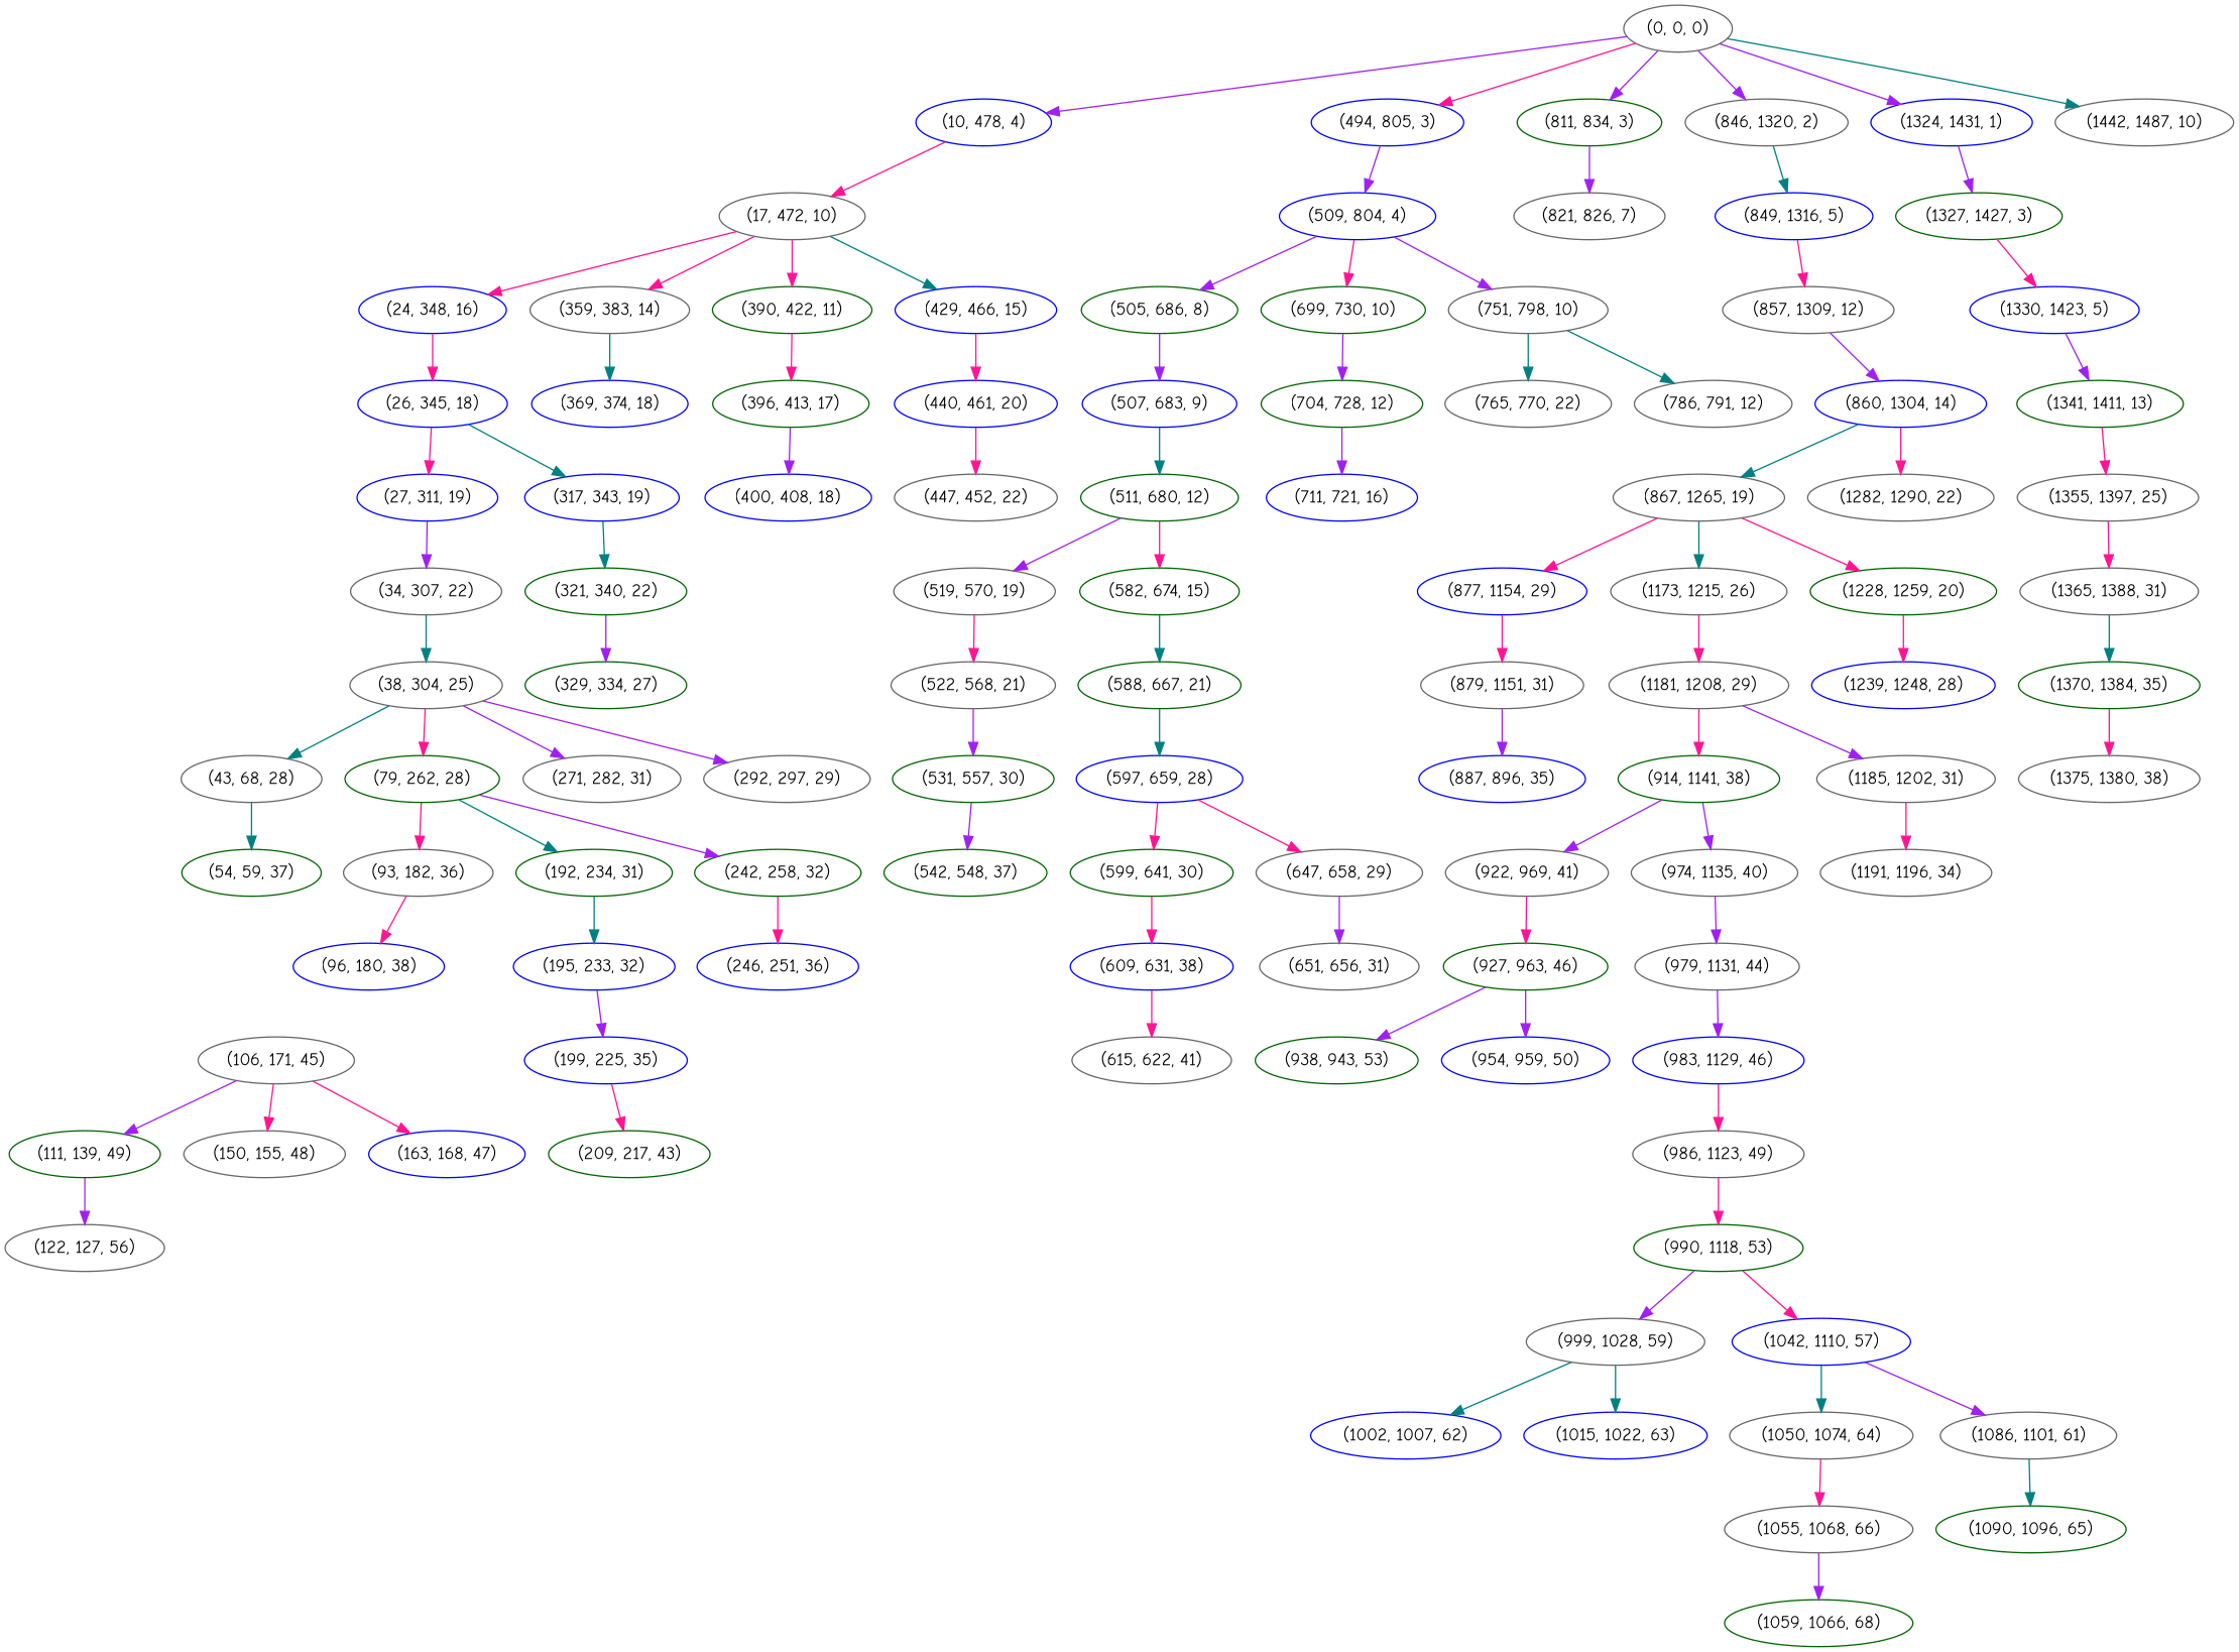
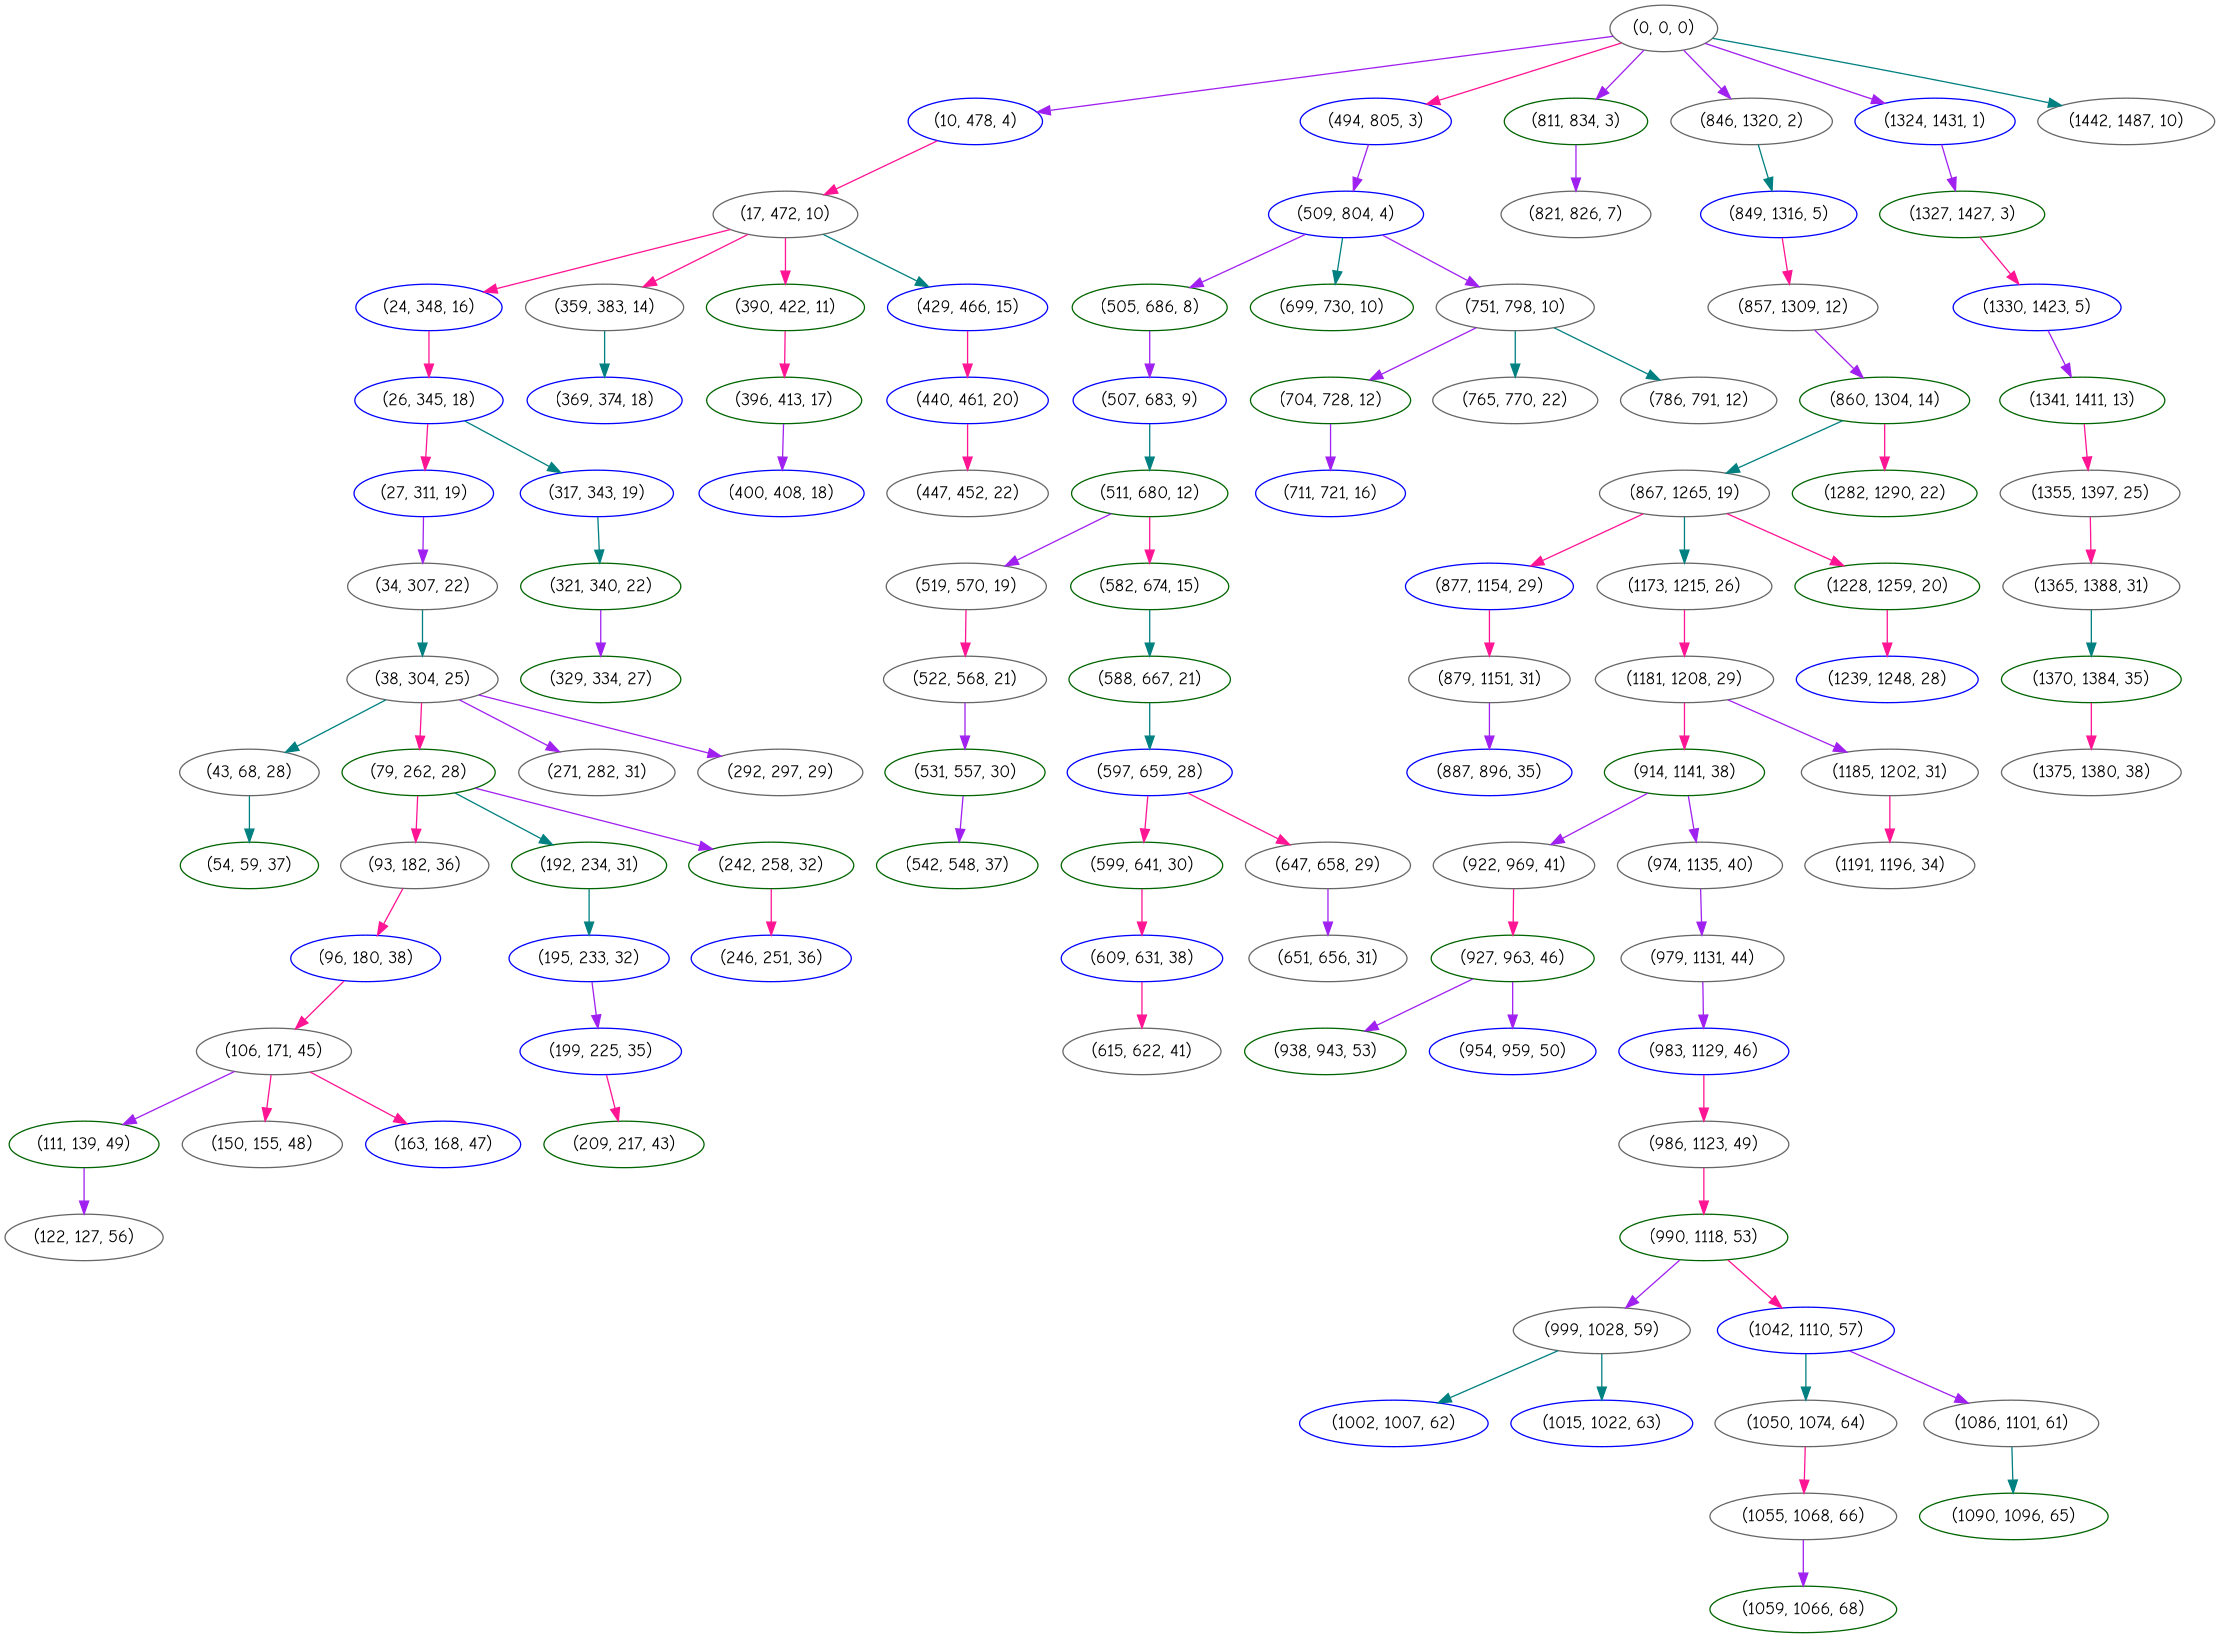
  digraph {
    fontname="Comic Neue"
    node [color=gray40 fontname="Comic Neue"]
    edge [color=deeppink fontname="Comic Neue"]
    "(10, 478, 4)" [color=blue]
    "(0, 0, 0)"
    "(494, 805, 3)" [color=blue]
    "(811, 834, 3)" [color=darkgreen]
    "(846, 1320, 2)"
    "(1324, 1431, 1)" [color=blue]
    n7 [label="(1442, 1487, 10)"]
    "(17, 472, 10)"
    n9 [color=blue label="(509, 804, 4)"]
    "(821, 826, 7)"
    "(849, 1316, 5)" [color=blue]
    "(1327, 1427, 3)" [color=darkgreen]
    "(24, 348, 16)" [color=blue]
    "(359, 383, 14)"
    "(390, 422, 11)" [color=darkgreen]
    "(429, 466, 15)" [color=blue]
    "(26, 345, 18)" [color=blue]
    "(369, 374, 18)" [color=blue]
    "(396, 413, 17)" [color=darkgreen]
    "(440, 461, 20)" [color=blue]
    "(27, 311, 19)" [color=blue]
    "(317, 343, 19)" [color=blue]
    "(34, 307, 22)"
    "(321, 340, 22)" [color=darkgreen]
    "(38, 304, 25)"
    "(43, 68, 28)"
    "(79, 262, 28)" [color=darkgreen]
    "(271, 282, 31)"
    "(292, 297, 29)"
    "(54, 59, 37)" [color=darkgreen]
    "(93, 182, 36)"
    "(192, 234, 31)" [color=darkgreen]
    "(242, 258, 32)" [color=darkgreen]
    "(96, 180, 38)" [color=blue]
    "(195, 233, 32)" [color=blue]
    "(246, 251, 36)" [color=blue]
    "(106, 171, 45)"
    "(111, 139, 49)" [color=darkgreen]
    "(150, 155, 48)"
    "(163, 168, 47)" [color=blue]
    "(122, 127, 56)"
    "(199, 225, 35)" [color=blue]
    "(209, 217, 43)" [color=darkgreen]
    "(329, 334, 27)" [color=darkgreen]
    "(400, 408, 18)" [color=blue]
    "(447, 452, 22)"
    "(505, 686, 8)" [color=darkgreen]
    "(699, 730, 10)" [color=darkgreen]
    "(751, 798, 10)"
    "(507, 683, 9)" [color=blue]
    "(704, 728, 12)" [color=darkgreen]
    "(765, 770, 22)"
    "(786, 791, 12)"
    "(511, 680, 12)" [color=darkgreen]
    "(519, 570, 19)"
    "(582, 674, 15)" [color=darkgreen]
    "(522, 568, 21)"
    "(588, 667, 21)" [color=darkgreen]
    "(531, 557, 30)" [color=darkgreen]
    "(542, 548, 37)" [color=darkgreen]
    "(597, 659, 28)" [color=blue]
    "(599, 641, 30)" [color=darkgreen]
    "(647, 658, 29)"
    "(609, 631, 38)" [color=blue]
    "(651, 656, 31)"
    "(615, 622, 41)"
    "(711, 721, 16)" [color=blue]
    "(857, 1309, 12)"
-   "(860, 1304, 14)" [color=blue]
+   "(860, 1304, 14)" [color=darkgreen]
    "(867, 1265, 19)"
-   "(1282, 1290, 22)"
+   "(1282, 1290, 22)" [color=darkgreen]
    "(877, 1154, 29)" [color=blue]
    "(1173, 1215, 26)"
    "(1228, 1259, 20)" [color=darkgreen]
    "(879, 1151, 31)"
    "(1181, 1208, 29)"
    "(1239, 1248, 28)" [color=blue]
    "(887, 896, 35)" [color=blue]
    "(914, 1141, 38)" [color=darkgreen]
    "(922, 969, 41)"
    "(974, 1135, 40)"
    "(927, 963, 46)" [color=darkgreen]
    "(979, 1131, 44)"
    "(938, 943, 53)" [color=darkgreen]
    "(954, 959, 50)" [color=blue]
    "(983, 1129, 46)" [color=blue]
    "(986, 1123, 49)"
    "(990, 1118, 53)" [color=darkgreen]
    "(999, 1028, 59)"
    "(1042, 1110, 57)" [color=blue]
    "(1002, 1007, 62)" [color=blue]
    "(1015, 1022, 63)" [color=blue]
    "(1050, 1074, 64)"
    "(1086, 1101, 61)"
    "(1055, 1068, 66)"
    "(1090, 1096, 65)" [color=darkgreen]
    "(1059, 1066, 68)" [color=darkgreen]
    "(1185, 1202, 31)"
    "(1191, 1196, 34)"
    "(1330, 1423, 5)" [color=blue]
    "(1341, 1411, 13)" [color=darkgreen]
    "(1355, 1397, 25)"
    "(1365, 1388, 31)"
    "(1370, 1384, 35)" [color=darkgreen]
    "(1375, 1380, 38)"
    "(10, 478, 4)" -> "(17, 472, 10)"
    "(0, 0, 0)" -> "(10, 478, 4)" [color=purple]
    "(0, 0, 0)" -> "(494, 805, 3)"
    "(0, 0, 0)" -> "(811, 834, 3)" [color=purple]
    "(0, 0, 0)" -> "(846, 1320, 2)" [color=purple]
    "(0, 0, 0)" -> "(1324, 1431, 1)" [color=purple]
    "(0, 0, 0)" -> n7 [color=teal]
    "(494, 805, 3)" -> n9 [color=purple]
    "(811, 834, 3)" -> "(821, 826, 7)" [color=purple]
    "(846, 1320, 2)" -> "(849, 1316, 5)" [color=teal]
    "(1324, 1431, 1)" -> "(1327, 1427, 3)" [color=purple]
    "(17, 472, 10)" -> "(24, 348, 16)"
    "(17, 472, 10)" -> "(359, 383, 14)"
    "(17, 472, 10)" -> "(390, 422, 11)"
    "(17, 472, 10)" -> "(429, 466, 15)" [color=teal]
    n9 -> "(505, 686, 8)" [color=purple]
-   n9 -> "(699, 730, 10)"
+   n9 -> "(699, 730, 10)" [color=teal]
    n9 -> "(751, 798, 10)" [color=purple]
    "(849, 1316, 5)" -> "(857, 1309, 12)"
    "(1327, 1427, 3)" -> "(1330, 1423, 5)"
    "(24, 348, 16)" -> "(26, 345, 18)"
    "(359, 383, 14)" -> "(369, 374, 18)" [color=teal]
    "(390, 422, 11)" -> "(396, 413, 17)"
    "(429, 466, 15)" -> "(440, 461, 20)"
    "(26, 345, 18)" -> "(27, 311, 19)"
    "(26, 345, 18)" -> "(317, 343, 19)" [color=teal]
    "(396, 413, 17)" -> "(400, 408, 18)" [color=purple]
    "(440, 461, 20)" -> "(447, 452, 22)"
    "(27, 311, 19)" -> "(34, 307, 22)" [color=purple]
    "(317, 343, 19)" -> "(321, 340, 22)" [color=teal]
    "(34, 307, 22)" -> "(38, 304, 25)" [color=teal]
    "(321, 340, 22)" -> "(329, 334, 27)" [color=purple]
    "(38, 304, 25)" -> "(43, 68, 28)" [color=teal]
    "(38, 304, 25)" -> "(79, 262, 28)"
    "(38, 304, 25)" -> "(271, 282, 31)" [color=purple]
    "(38, 304, 25)" -> "(292, 297, 29)" [color=purple]
    "(43, 68, 28)" -> "(54, 59, 37)" [color=teal]
    "(79, 262, 28)" -> "(93, 182, 36)"
    "(79, 262, 28)" -> "(192, 234, 31)" [color=teal]
    "(79, 262, 28)" -> "(242, 258, 32)" [color=purple]
    "(93, 182, 36)" -> "(96, 180, 38)"
    "(192, 234, 31)" -> "(195, 233, 32)" [color=teal]
    "(242, 258, 32)" -> "(246, 251, 36)"
+   "(96, 180, 38)" -> "(106, 171, 45)"
    "(195, 233, 32)" -> "(199, 225, 35)" [color=purple]
    "(106, 171, 45)" -> "(111, 139, 49)" [color=purple]
    "(106, 171, 45)" -> "(150, 155, 48)"
    "(106, 171, 45)" -> "(163, 168, 47)"
    "(111, 139, 49)" -> "(122, 127, 56)" [color=purple]
    "(199, 225, 35)" -> "(209, 217, 43)"
    "(505, 686, 8)" -> "(507, 683, 9)" [color=purple]
-   "(699, 730, 10)" -> "(704, 728, 12)" [color=purple]
+   "(751, 798, 10)" -> "(704, 728, 12)" [color=purple]
    "(751, 798, 10)" -> "(765, 770, 22)" [color=teal]
    "(751, 798, 10)" -> "(786, 791, 12)" [color=teal]
    "(507, 683, 9)" -> "(511, 680, 12)" [color=teal]
    "(704, 728, 12)" -> "(711, 721, 16)" [color=purple]
    "(511, 680, 12)" -> "(519, 570, 19)" [color=purple]
    "(511, 680, 12)" -> "(582, 674, 15)"
    "(519, 570, 19)" -> "(522, 568, 21)"
    "(582, 674, 15)" -> "(588, 667, 21)" [color=teal]
    "(522, 568, 21)" -> "(531, 557, 30)" [color=purple]
    "(588, 667, 21)" -> "(597, 659, 28)" [color=teal]
    "(531, 557, 30)" -> "(542, 548, 37)" [color=purple]
    "(597, 659, 28)" -> "(599, 641, 30)"
    "(597, 659, 28)" -> "(647, 658, 29)"
    "(599, 641, 30)" -> "(609, 631, 38)"
    "(647, 658, 29)" -> "(651, 656, 31)" [color=purple]
    "(609, 631, 38)" -> "(615, 622, 41)"
    "(857, 1309, 12)" -> "(860, 1304, 14)" [color=purple]
    "(860, 1304, 14)" -> "(867, 1265, 19)" [color=teal]
    "(860, 1304, 14)" -> "(1282, 1290, 22)"
    "(867, 1265, 19)" -> "(877, 1154, 29)"
    "(867, 1265, 19)" -> "(1173, 1215, 26)" [color=teal]
    "(867, 1265, 19)" -> "(1228, 1259, 20)"
    "(877, 1154, 29)" -> "(879, 1151, 31)"
    "(1173, 1215, 26)" -> "(1181, 1208, 29)"
    "(1228, 1259, 20)" -> "(1239, 1248, 28)"
    "(879, 1151, 31)" -> "(887, 896, 35)" [color=purple]
    "(1181, 1208, 29)" -> "(914, 1141, 38)"
    "(1181, 1208, 29)" -> "(1185, 1202, 31)" [color=purple]
    "(914, 1141, 38)" -> "(922, 969, 41)" [color=purple]
    "(914, 1141, 38)" -> "(974, 1135, 40)" [color=purple]
    "(922, 969, 41)" -> "(927, 963, 46)"
    "(974, 1135, 40)" -> "(979, 1131, 44)" [color=purple]
    "(927, 963, 46)" -> "(938, 943, 53)" [color=purple]
    "(927, 963, 46)" -> "(954, 959, 50)" [color=purple]
    "(979, 1131, 44)" -> "(983, 1129, 46)" [color=purple]
    "(983, 1129, 46)" -> "(986, 1123, 49)"
    "(986, 1123, 49)" -> "(990, 1118, 53)"
    "(990, 1118, 53)" -> "(999, 1028, 59)" [color=purple]
    "(990, 1118, 53)" -> "(1042, 1110, 57)"
    "(999, 1028, 59)" -> "(1002, 1007, 62)" [color=teal]
    "(999, 1028, 59)" -> "(1015, 1022, 63)" [color=teal]
    "(1042, 1110, 57)" -> "(1050, 1074, 64)" [color=teal]
    "(1042, 1110, 57)" -> "(1086, 1101, 61)" [color=purple]
    "(1050, 1074, 64)" -> "(1055, 1068, 66)"
    "(1086, 1101, 61)" -> "(1090, 1096, 65)" [color=teal]
    "(1055, 1068, 66)" -> "(1059, 1066, 68)" [color=purple]
    "(1185, 1202, 31)" -> "(1191, 1196, 34)"
    "(1330, 1423, 5)" -> "(1341, 1411, 13)" [color=purple]
    "(1341, 1411, 13)" -> "(1355, 1397, 25)"
    "(1355, 1397, 25)" -> "(1365, 1388, 31)"
    "(1365, 1388, 31)" -> "(1370, 1384, 35)" [color=teal]
    "(1370, 1384, 35)" -> "(1375, 1380, 38)"
  }
